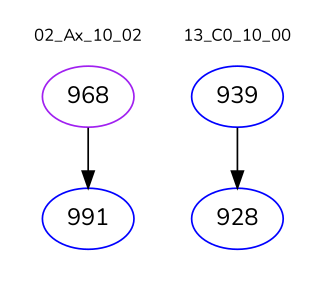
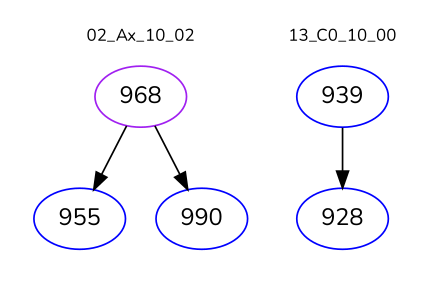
  digraph {
    fontname=Nunito
    node [color=blue fontname=Nunito]
    edge [color=black fontname=Nunito]
    n1 [color=purple label=968]
-   n3 [label=991]
+   n2 [label=955]
+   n3 [label=990]
    n4 [label=939]
    n5 [label=928]
    subgraph cluster_1 {
      color=white
      fontsize=10
      label="02_Ax_10_02"
      n1
+     n2
      n3
    }
    subgraph cluster_2 {
      color=white
      fontsize=10
      label="13_C0_10_00"
      n4
      n5
    }
+   n1 -> n2
    n1 -> n3
    n4 -> n5
  }
